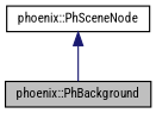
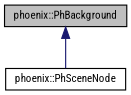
  digraph {
    fontname="Roboto Condensed"
    node [color=black fontname="Roboto Condensed" fontsize=10 shape=record style=filled]
    n1 [fillcolor=grey75 fontcolor=black height=0.2 label="phoenix::PhBackground" width=0.4]
    n2 [fillcolor=white height=0.2 label="phoenix::PhSceneNode" width=0.4]
-   n2 -> n1 [color=midnightblue dir=back fontname="Roboto Condensed" fontsize=10 labelfontname=FreeSans labelfontsize=10 style=solid]
+   n1 -> n2 [color=midnightblue dir=back fontname="Roboto Condensed" fontsize=10 labelfontname=FreeSans labelfontsize=10 style=solid]
  }
